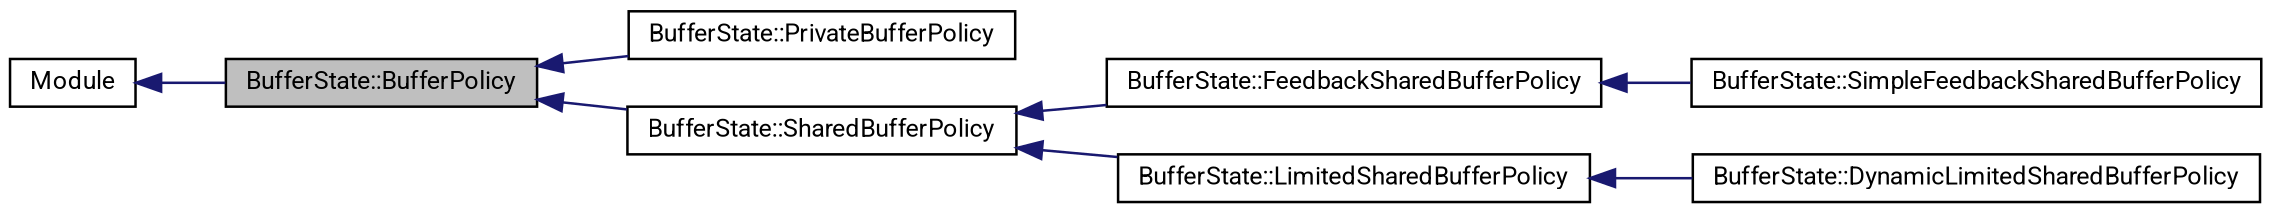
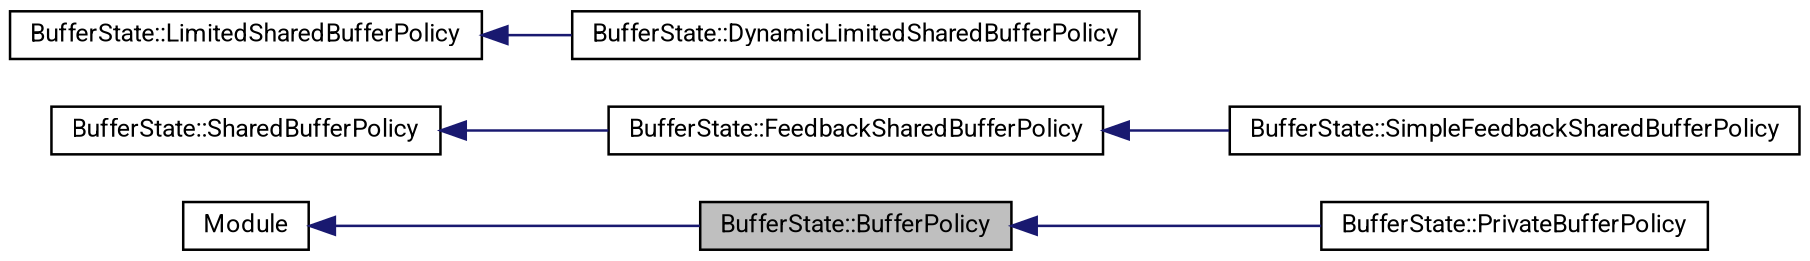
  digraph {
    fontname=Roboto
    rankdir=LR
    node [color=black fontname=Roboto fontsize=10 shape=record]
    edge [color=midnightblue dir=back fontname=Roboto fontsize=10 labelfontname=FreeSans labelfontsize=10 style=solid]
    n1 [fillcolor=grey75 fontcolor=black height=0.2 label="BufferState::BufferPolicy" style=filled width=0.4]
    n2 [height=0.2 label="BufferState::PrivateBufferPolicy" width=0.4]
    n3 [height=0.2 label="BufferState::SharedBufferPolicy" width=0.4]
    n4 [height=0.2 label="BufferState::FeedbackSharedBufferPolicy" width=0.4]
    n5 [height=0.2 label="BufferState::LimitedSharedBufferPolicy" width=0.4]
    n6 [height=0.2 label=Module width=0.4]
    n7 [height=0.2 label="BufferState::SimpleFeedbackSharedBufferPolicy" width=0.4]
    n8 [height=0.2 label="BufferState::DynamicLimitedSharedBufferPolicy" width=0.4]
    n1 -> n2
-   n1 -> n3
    n3 -> n4
-   n3 -> n5
    n4 -> n7
    n5 -> n8
    n6 -> n1
  }
